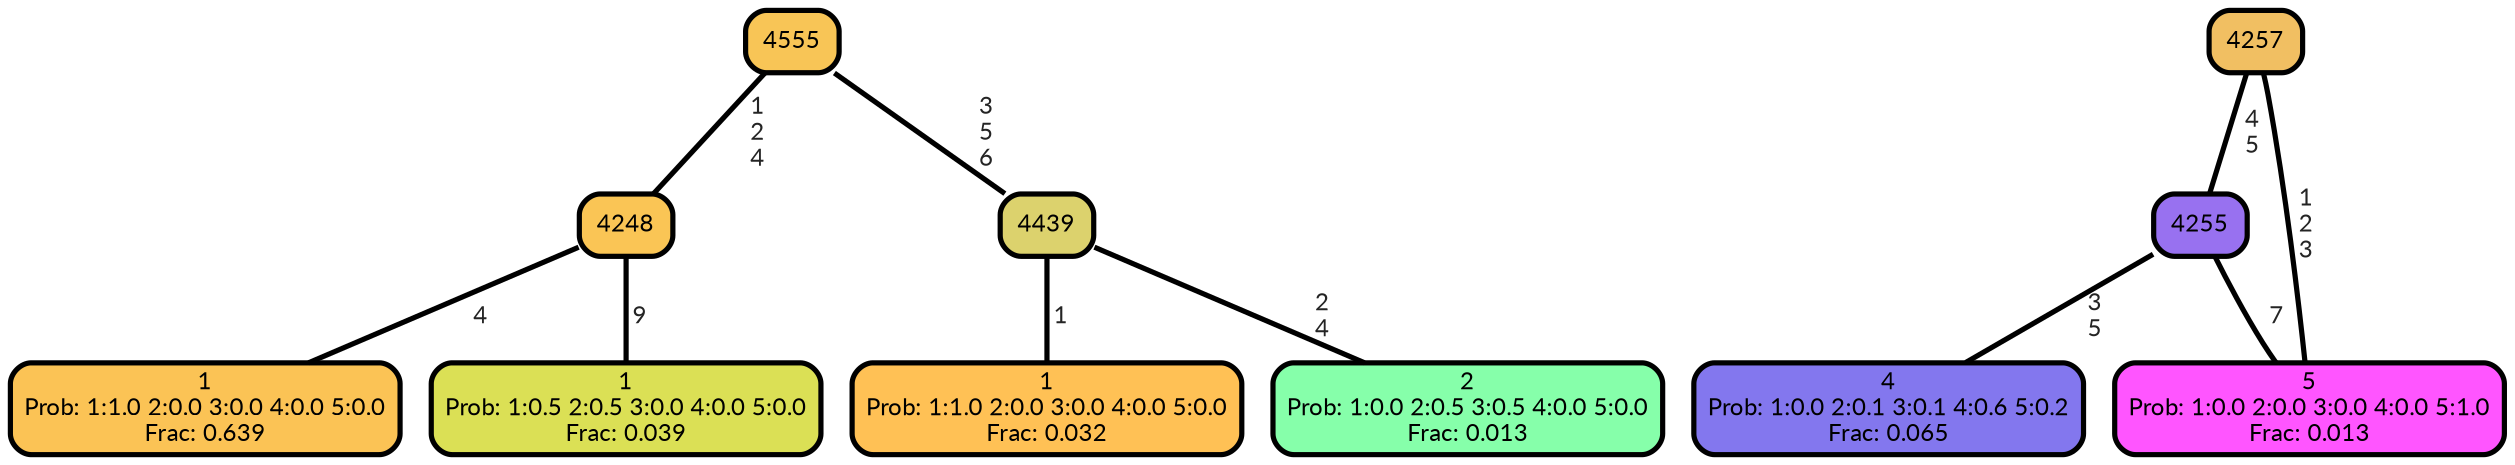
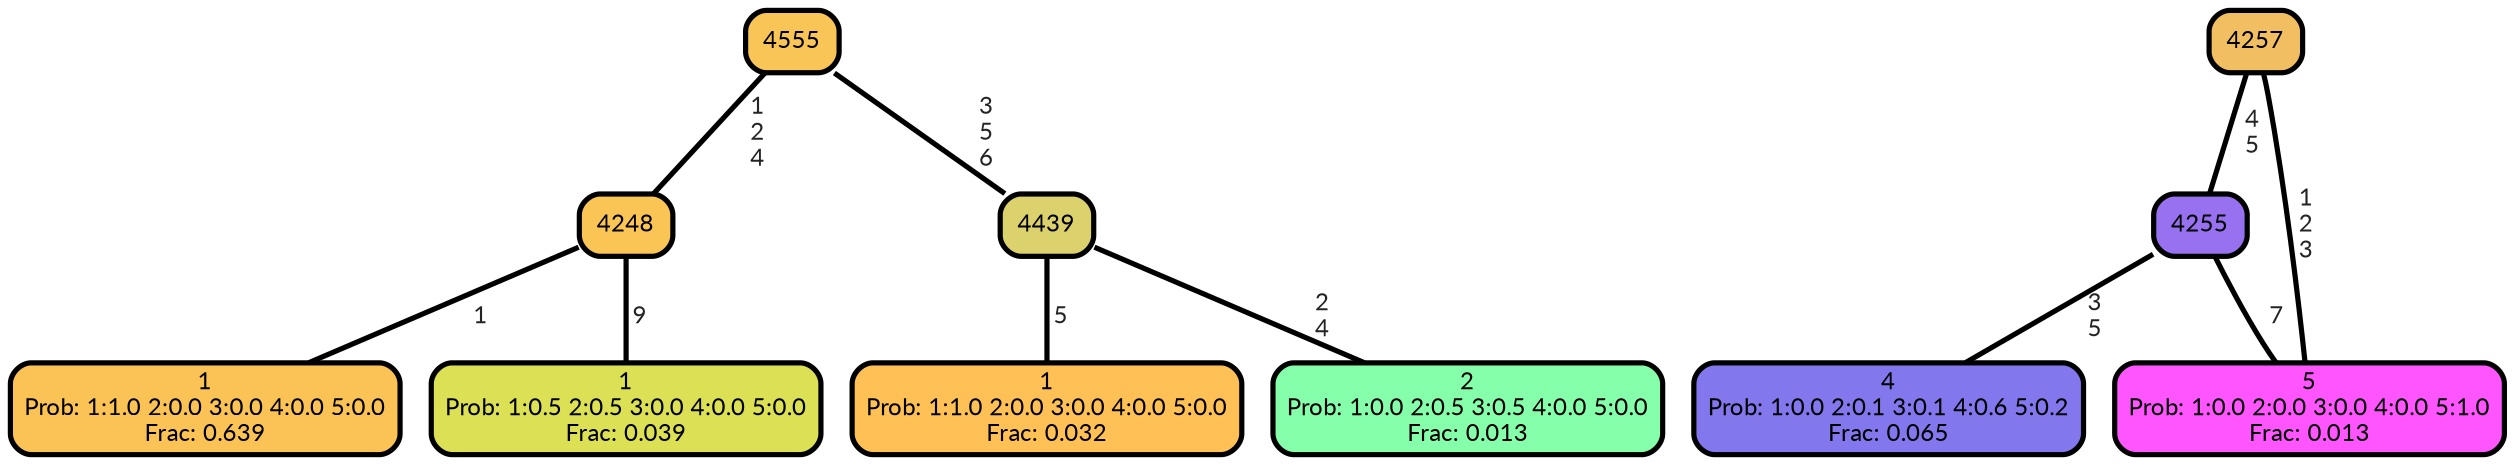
  graph {
    fontname=Lato
    ranksep="0 equally"
    splines=straight
    node [color=black fontcolor=black fontname=Lato penwidth=3 shape=box style="filled, rounded"]
    edge [color=black fontcolor=grey14 fontname=Lato fontweight=bold penwidth=3]
    n1 [fillcolor="#fbc355" label="1\nProb: 1:1.0 2:0.0 3:0.0 4:0.0 5:0.0\nFrac: 0.639"]
    n2 [fillcolor="#fac555" label=4248]
    n3 [fillcolor="#dbe055" label="1\nProb: 1:0.5 2:0.5 3:0.0 4:0.0 5:0.0\nFrac: 0.039"]
    n4 [fillcolor="#f8c556" label=4555]
    n5 [fillcolor="#dcd26d" label=4439]
    n6 [fillcolor="#ffc155" label="1\nProb: 1:1.0 2:0.0 3:0.0 4:0.0 5:0.0\nFrac: 0.032"]
    n7 [fillcolor="#86ffaa" label="2\nProb: 1:0.0 2:0.5 3:0.5 4:0.0 5:0.0\nFrac: 0.013"]
    n8 [fillcolor="#f1bf62" label=4257]
    n9 [fillcolor="#9871f0" label=4255]
    n10 [fillcolor="#ff55ff" label="5\nProb: 1:0.0 2:0.0 3:0.0 4:0.0 5:1.0\nFrac: 0.013"]
    n11 [fillcolor="#8377ee" label="4\nProb: 1:0.0 2:0.1 3:0.1 4:0.6 5:0.2\nFrac: 0.065"]
    subgraph sub_1 {
      rank=same
    }
-   n2 -- n1 [label=" 4"]
+   n2 -- n1 [label=" 1"]
    n2 -- n3 [label=" 9"]
    n4 -- n2 [label=" 1\n 2\n 4"]
    n4 -- n5 [label=" 3\n 5\n 6"]
-   n5 -- n6 [label=" 1"]
+   n5 -- n6 [label=" 5"]
    n5 -- n7 [label=" 2\n 4"]
    n8 -- n9 [label=" 4\n 5"]
    n8 -- n10 [label=" 1\n 2\n 3"]
    n9 -- n10 [label=" 7"]
    n9 -- n11 [label=" 3\n 5"]
  }
